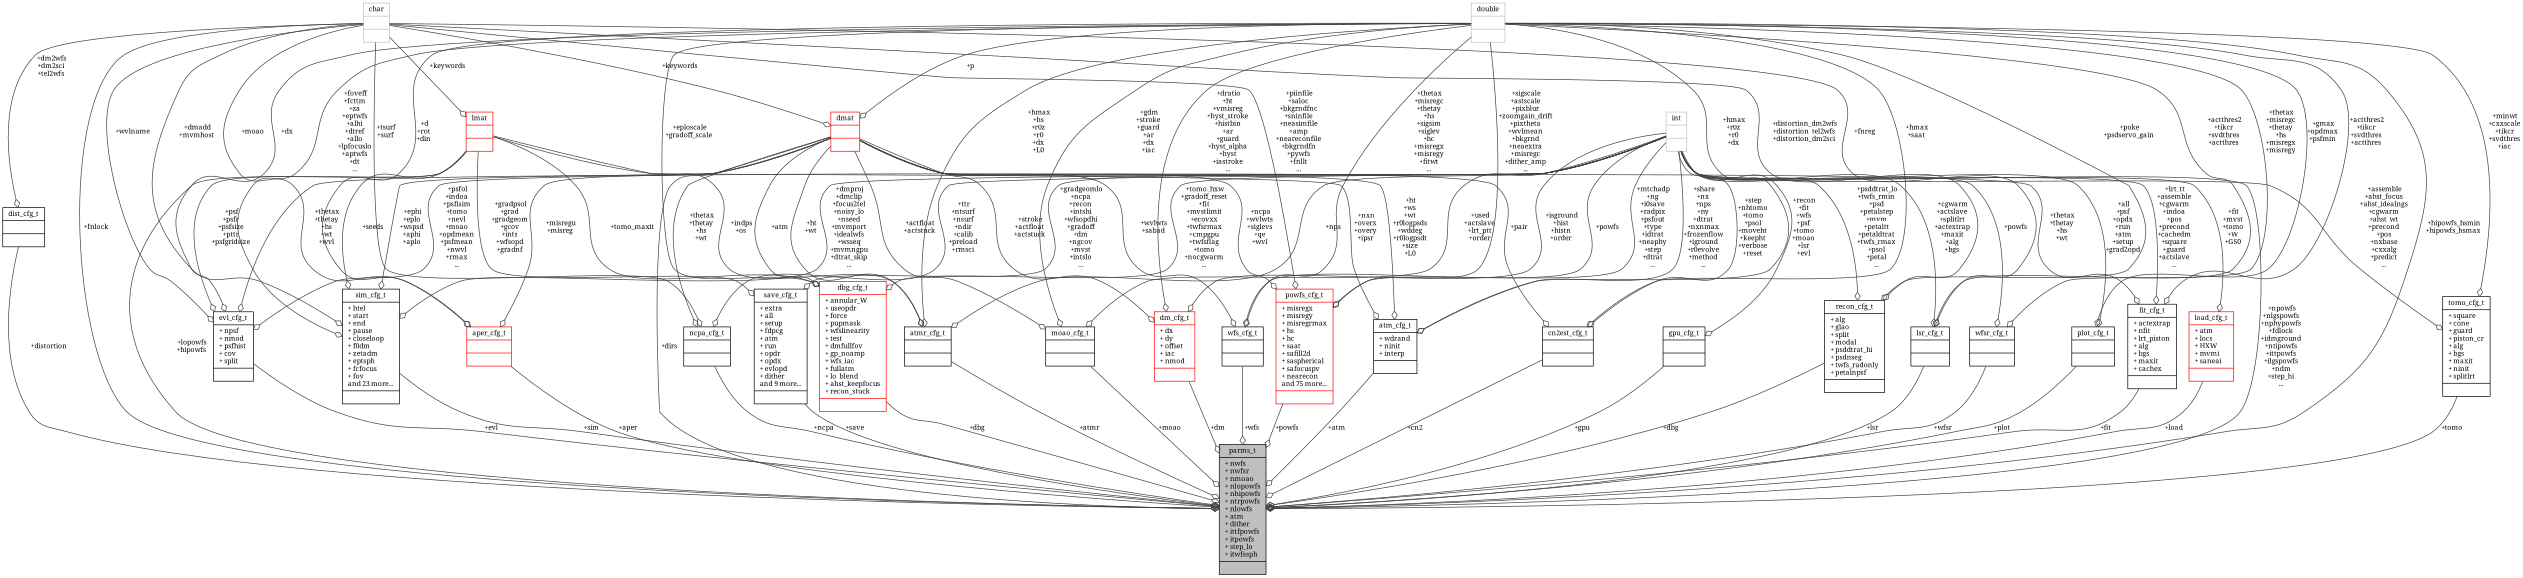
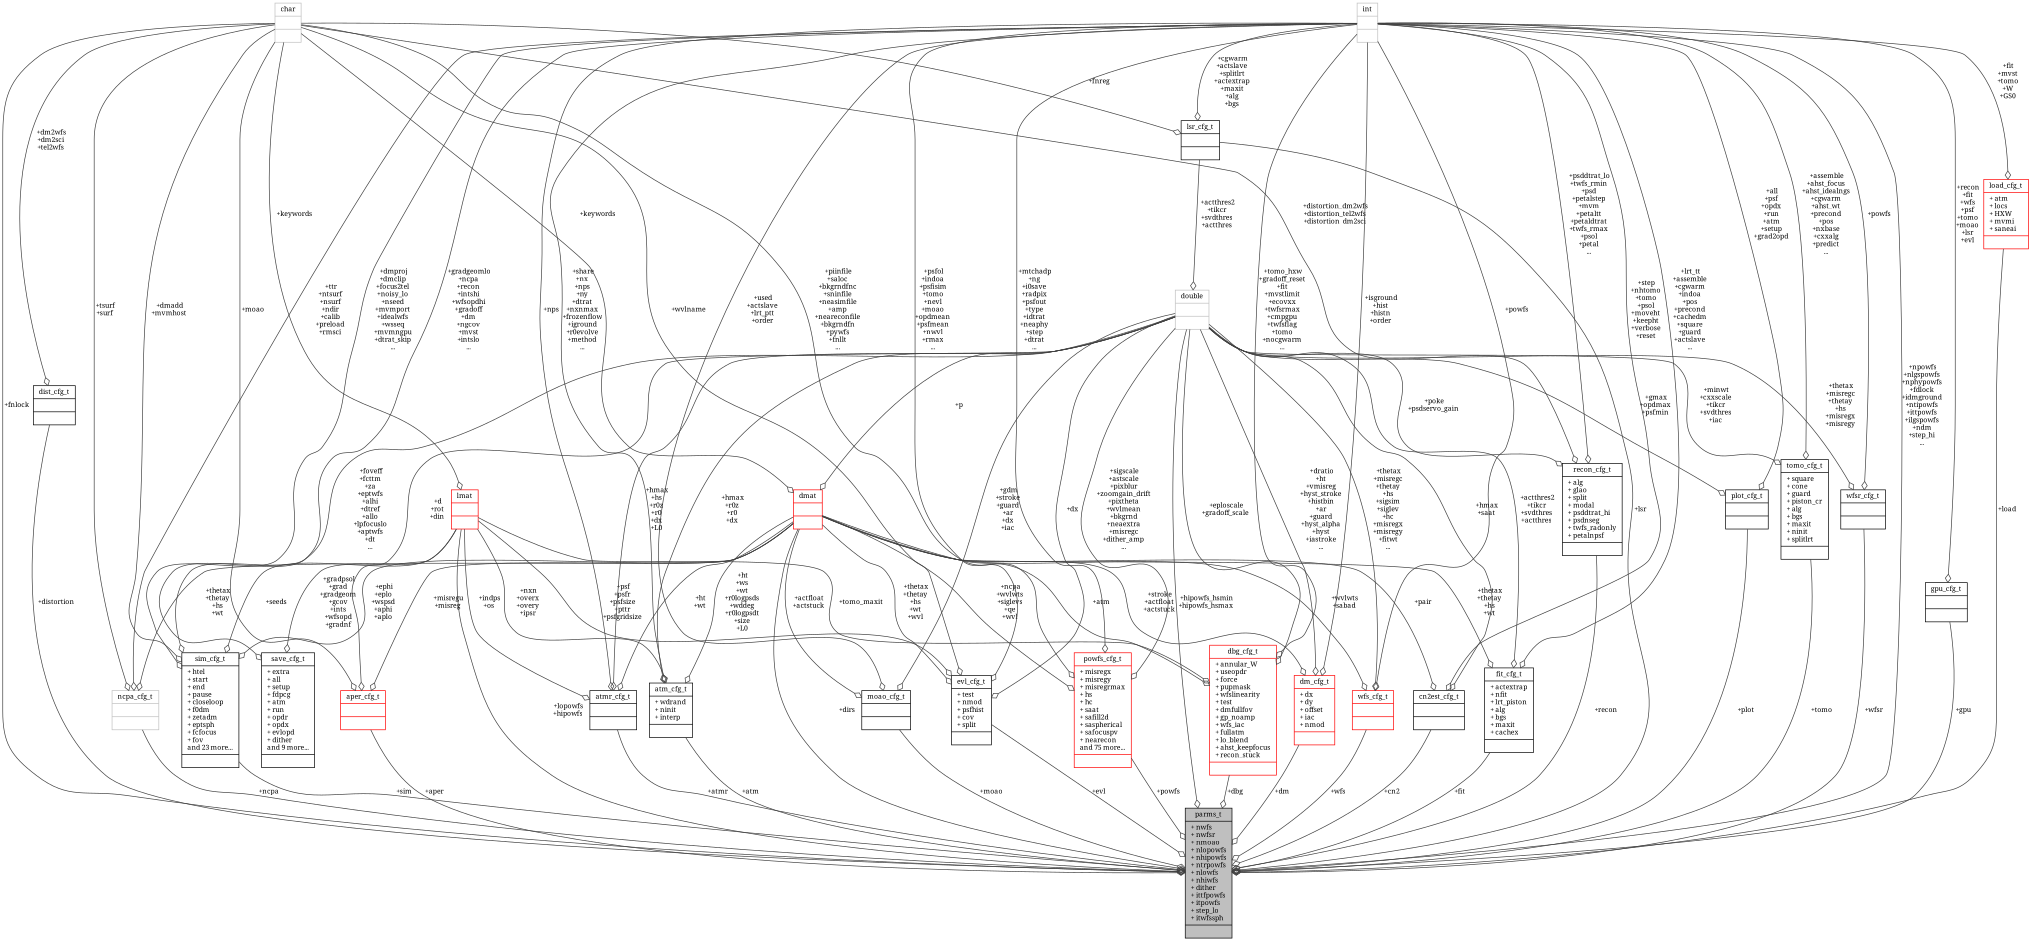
  digraph {
    fontname="Noto Serif"
    node [color=black fontname="Noto Serif" fontsize=10 shape=record]
    edge [arrowhead=odiamond color=grey25 fontname="Noto Serif" fontsize=10 labelfontname=Helvetica labelfontsize=10 style=solid]
-   n1 [fillcolor=grey75 fontcolor=black height=0.2 label="{parms_t\n|+ nwfs\l+ nwfsr\l+ nmoao\l+ nlopowfs\l+ nhipowfs\l+ ntrpowfs\l+ nlowfs\l+ atm\l+ dither\l+ ittfpowfs\l+ itpowfs\l+ step_lo\l+ itwfssph\l|}" style=filled width=0.4]
+   n1 [fillcolor=grey75 fontcolor=black height=0.2 label="{parms_t\n|+ nwfs\l+ nwfsr\l+ nmoao\l+ nlopowfs\l+ nhipowfs\l+ ntrpowfs\l+ nlowfs\l+ nhiwfs\l+ dither\l+ ittfpowfs\l+ itpowfs\l+ step_lo\l+ itwfssph\l|}" style=filled width=0.4]
    n2 [color=red height=0.2 label="{load_cfg_t\n|+ atm\l+ locs\l+ HXW\l+ mvmi\l+ saneai\l|}" width=0.4]
    n3 [color=grey75 height=0.2 label="{char\n||}" width=0.4]
    n4 [height=0.2 label="{dist_cfg_t\n||}" width=0.4]
    n5 [height=0.2 label="{sim_cfg_t\n|+ htel\l+ start\l+ end\l+ pause\l+ closeloop\l+ f0dm\l+ zetadm\l+ eptsph\l+ fcfocus\l+ fov\land 23 more...\l|}" width=0.4]
    n6 [color=red height=0.2 label="{lmat\n||}" width=0.4]
    n7 [color=red height=0.2 label="{dmat\n||}" width=0.4]
-   n8 [height=0.2 label="{ncpa_cfg_t\n||}" width=0.4]
+   n8 [color=grey75 height=0.2 label="{ncpa_cfg_t\n||}" width=0.4]
    n9 [color=red height=0.2 label="{aper_cfg_t\n||}" width=0.4]
    n10 [color=red height=0.2 label="{powfs_cfg_t\n|+ misregx\l+ misregy\l+ misregrmax\l+ hs\l+ hc\l+ saat\l+ safill2d\l+ saspherical\l+ safocuspv\l+ nearecon\land 75 more...\l|}" width=0.4]
-   n11 [height=0.2 label="{evl_cfg_t\n|+ npsf\l+ nmod\l+ psfhist\l+ cov\l+ split\l|}" width=0.4]
+   n11 [height=0.2 label="{evl_cfg_t\n|+ test\l+ nmod\l+ psfhist\l+ cov\l+ split\l|}" width=0.4]
    n12 [height=0.2 label="{recon_cfg_t\n|+ alg\l+ glao\l+ split\l+ modal\l+ psddtrat_hi\l+ psdnseg\l+ twfs_radonly\l+ petalnpsf\l|}" width=0.4]
    n13 [height=0.2 label="{lsr_cfg_t\n||}" width=0.4]
    n14 [color=red height=0.2 label="{dbg_cfg_t\n|+ annular_W\l+ useopdr\l+ force\l+ pupmask\l+ wfslinearity\l+ test\l+ dmfullfov\l+ gp_noamp\l+ wfs_iac\l+ fullatm\l+ lo_blend\l+ ahst_keepfocus\l+ recon_stuck\l|}" width=0.4]
    n15 [height=0.2 label="{atmr_cfg_t\n||}" width=0.4]
    n16 [height=0.2 label="{atm_cfg_t\n|+ wdrand\l+ ninit\l+ interp\l|}" width=0.4]
    n17 [height=0.2 label="{save_cfg_t\n|+ extra\l+ all\l+ setup\l+ fdpcg\l+ atm\l+ run\l+ opdr\l+ opdx\l+ evlopd\l+ dither\land 9 more...\l|}" width=0.4]
    n18 [height=0.2 label="{fit_cfg_t\n|+ actextrap\l+ nfit\l+ lrt_piston\l+ alg\l+ bgs\l+ maxit\l+ cachex\l|}" width=0.4]
    n19 [height=0.2 label="{moao_cfg_t\n||}" width=0.4]
    n20 [color=red height=0.2 label="{dm_cfg_t\n|+ dx\l+ dy\l+ offset\l+ iac\l+ nmod\l|}" width=0.4]
-   n21 [height=0.2 label="{wfs_cfg_t\n||}" width=0.4]
+   n21 [color=red height=0.2 label="{wfs_cfg_t\n||}" width=0.4]
    n22 [height=0.2 label="{cn2est_cfg_t\n||}" width=0.4]
    n23 [color=grey75 height=0.2 label="{int\n||}" width=0.4]
    n24 [height=0.2 label="{tomo_cfg_t\n|+ square\l+ cone\l+ guard\l+ piston_cr\l+ alg\l+ bgs\l+ maxit\l+ ninit\l+ splitlrt\l|}" width=0.4]
    n25 [height=0.2 label="{wfsr_cfg_t\n||}" width=0.4]
    n26 [height=0.2 label="{gpu_cfg_t\n||}" width=0.4]
    n27 [height=0.2 label="{plot_cfg_t\n||}" width=0.4]
    n28 [color=grey75 height=0.2 label="{double\n||}" width=0.4]
    n2 -> n1 [label=" +load"]
    n3 -> n1 [label=" +fnlock"]
    n3 -> n4 [label=" +dm2wfs\n+dm2sci\n+tel2wfs"]
    n3 -> n5 [label=" +dmadd\n+mvmhost"]
    n3 -> n6 [label=" +keywords"]
    n3 -> n7 [label=" +keywords"]
    n3 -> n8 [label=" +tsurf\n+surf"]
    n3 -> n9 [label=" +moao"]
    n3 -> n10 [label=" +piinfile\n+saloc\n+bkgrndfnc\n+sninfile\n+neasimfile\n+amp\n+neareconfile\n+bkgrndfn\n+pywfs\n+fnllt\n..."]
    n3 -> n11 [label=" +wvlname"]
    n3 -> n12 [label=" +distortion_dm2wfs\n+distortion_tel2wfs\n+distortion_dm2sci"]
    n3 -> n13 [label=" +fnreg"]
    n4 -> n1 [label=" +distortion"]
    n5 -> n1 [label=" +sim"]
    n6 -> n1 [label=" +lopowfs\n+hipowfs"]
    n6 -> n5 [label=" +seeds"]
    n6 -> n11 [label=" +psf\n+psfr\n+psfsize\n+pttr\n+psfgridsize"]
    n6 -> n14 [label=" +tomo_maxit"]
    n6 -> n15 [label=" +indps\n+os"]
    n6 -> n16 [label=" +nxn\n+overx\n+overy\n+ipsr"]
    n6 -> n17 [label=" +gradpsol\n+grad\n+gradgeom\n+gcov\n+ints\n+wfsopd\n+gradnf"]
    n7 -> n1 [label=" +dirs"]
    n7 -> n5 [label=" +ephi\n+eplo\n+wspsd\n+aphi\n+aplo"]
    n7 -> n8 [label=" +thetax\n+thetay\n+hs\n+wt"]
    n7 -> n9 [label=" +misregu\n+misreg"]
    n7 -> n10 [label=" +ncpa\n+wvlwts\n+siglevs\n+qe\n+wvl"]
    n7 -> n11 [label=" +thetax\n+thetay\n+hs\n+wt\n+wvl"]
    n7 -> n14 [label=" +atm"]
    n7 -> n15 [label=" +ht\n+wt"]
    n7 -> n16 [label=" +ht\n+ws\n+wt\n+r0logpsds\n+wddeg\n+r0logpsdt\n+size\n+L0"]
    n7 -> n18 [label=" +thetax\n+thetay\n+hs\n+wt"]
    n7 -> n19 [label=" +actfloat\n+actstuck"]
    n7 -> n20 [label=" +stroke\n+actfloat\n+actstuck"]
    n7 -> n21 [label=" +wvlwts\n+sabad"]
    n7 -> n22 [label=" +pair"]
    n8 -> n1 [label=" +ncpa"]
    n9 -> n1 [label=" +aper"]
    n10 -> n1 [label=" +powfs"]
    n11 -> n1 [label=" +evl"]
-   n12 -> n1 [label=" +dbg"]
+   n12 -> n1 [label=" +recon"]
    n13 -> n1 [label=" +lsr"]
    n14 -> n1 [label=" +dbg"]
    n15 -> n1 [label=" +atmr"]
    n16 -> n1 [label=" +atm"]
-   n17 -> n1 [label=" +save"]
    n18 -> n1 [label=" +fit"]
    n19 -> n1 [label=" +moao"]
    n20 -> n1 [label=" +dm"]
    n21 -> n1 [label=" +wfs"]
    n22 -> n1 [label=" +cn2"]
    n23 -> n1 [label=" +npowfs\n+nlgspowfs\n+nphypowfs\n+fdlock\n+idmground\n+ntipowfs\n+ittpowfs\n+ilgspowfs\n+ndm\n+step_hi\n..."]
    n23 -> n2 [label=" +fit\n+mvst\n+tomo\n+W\n+GS0"]
    n23 -> n5 [label=" +dmproj\n+dmclip\n+focus2tel\n+noisy_lo\n+nseed\n+mvmport\n+idealwfs\n+wsseq\n+mvmngpu\n+dtrat_skip\n..."]
    n23 -> n8 [label=" +ttr\n+ntsurf\n+nsurf\n+ndir\n+calib\n+preload\n+rmsci"]
    n23 -> n10 [label=" +mtchadp\n+ng\n+i0save\n+radpix\n+psfout\n+type\n+idtrat\n+neaphy\n+step\n+dtrat\n..."]
    n23 -> n11 [label=" +psfol\n+indoa\n+psfisim\n+tomo\n+nevl\n+moao\n+opdmean\n+psfmean\n+nwvl\n+rmax\n..."]
    n23 -> n12 [label=" +psddtrat_lo\n+twfs_rmin\n+psd\n+petalstep\n+mvm\n+petaltt\n+petaldtrat\n+twfs_rmax\n+psol\n+petal\n..."]
    n23 -> n13 [label=" +cgwarm\n+actslave\n+splitlrt\n+actextrap\n+maxit\n+alg\n+bgs"]
    n23 -> n14 [label=" +tomo_hxw\n+gradoff_reset\n+fit\n+mvstlimit\n+ecovxx\n+twfsrmax\n+cmpgpu\n+twfsflag\n+tomo\n+nocgwarm\n..."]
    n23 -> n15 [label=" +nps"]
    n23 -> n16 [label=" +share\n+nx\n+nps\n+ny\n+dtrat\n+nxnmax\n+frozenflow\n+iground\n+r0evolve\n+method\n..."]
    n23 -> n17 [label=" +gradgeomlo\n+ncpa\n+recon\n+intshi\n+wfsopdhi\n+gradoff\n+dm\n+ngcov\n+mvst\n+intslo\n..."]
    n23 -> n18 [label=" +lrt_tt\n+assemble\n+cgwarm\n+indoa\n+pos\n+precond\n+cachedm\n+square\n+guard\n+actslave\n..."]
    n23 -> n19 [label=" +used\n+actslave\n+lrt_ptt\n+order"]
    n23 -> n20 [label=" +isground\n+hist\n+histn\n+order"]
    n23 -> n21 [label=" +powfs"]
    n23 -> n22 [label=" +step\n+nhtomo\n+tomo\n+psol\n+moveht\n+keepht\n+verbose\n+reset"]
    n23 -> n24 [label=" +assemble\n+ahst_focus\n+ahst_idealngs\n+cgwarm\n+ahst_wt\n+precond\n+pos\n+nxbase\n+cxxalg\n+predict\n..."]
    n23 -> n25 [label=" +powfs"]
    n23 -> n26 [label=" +recon\n+fit\n+wfs\n+psf\n+tomo\n+moao\n+lsr\n+evl"]
    n23 -> n27 [label=" +all\n+psf\n+opdx\n+run\n+atm\n+setup\n+grad2opd"]
    n24 -> n1 [label=" +tomo"]
    n25 -> n1 [label=" +wfsr"]
    n26 -> n1 [label=" +gpu"]
    n27 -> n1 [label=" +plot"]
    n28 -> n1 [label=" +hipowfs_hsmin\n+hipowfs_hsmax"]
    n28 -> n5 [label=" +foveff\n+fcttm\n+za\n+eptwfs\n+alhi\n+dtref\n+allo\n+lpfocuslo\n+aptwfs\n+dt\n..."]
    n28 -> n7 [label=" +p"]
    n28 -> n9 [label=" +d\n+rot\n+din"]
    n28 -> n10 [label=" +sigscale\n+astscale\n+pixblur\n+zoomgain_drift\n+pixtheta\n+wvlmean\n+bkgrnd\n+neaextra\n+misregc\n+dither_amp\n..."]
    n28 -> n11 [label=" +dx"]
    n28 -> n12 [label=" +poke\n+psdservo_gain"]
-   n28 -> n13 [label=" +actthres2\n+tikcr\n+svdthres\n+actthres"]
+   n13 -> n28 [label=" +actthres2\n+tikcr\n+svdthres\n+actthres"]
    n28 -> n14 [label=" +eploscale\n+gradoff_scale"]
    n28 -> n15 [label=" +hmax\n+hs\n+r0z\n+r0\n+dx\n+L0"]
    n28 -> n16 [label=" +hmax\n+r0z\n+r0\n+dx"]
    n28 -> n18 [label=" +actthres2\n+tikcr\n+svdthres\n+actthres"]
    n28 -> n19 [label=" +gdm\n+stroke\n+guard\n+ar\n+dx\n+iac"]
    n28 -> n20 [label=" +dratio\n+ht\n+vmisreg\n+hyst_stroke\n+histbin\n+ar\n+guard\n+hyst_alpha\n+hyst\n+iastroke\n..."]
    n28 -> n21 [label=" +thetax\n+misregc\n+thetay\n+hs\n+sigsim\n+siglev\n+hc\n+misregx\n+misregy\n+fitwt\n..."]
    n28 -> n22 [label=" +hmax\n+saat"]
    n28 -> n24 [label=" +minwt\n+cxxscale\n+tikcr\n+svdthres\n+iac"]
    n28 -> n25 [label=" +thetax\n+misregc\n+thetay\n+hs\n+misregx\n+misregy"]
    n28 -> n27 [label=" +gmax\n+opdmax\n+psfmin"]
  }
